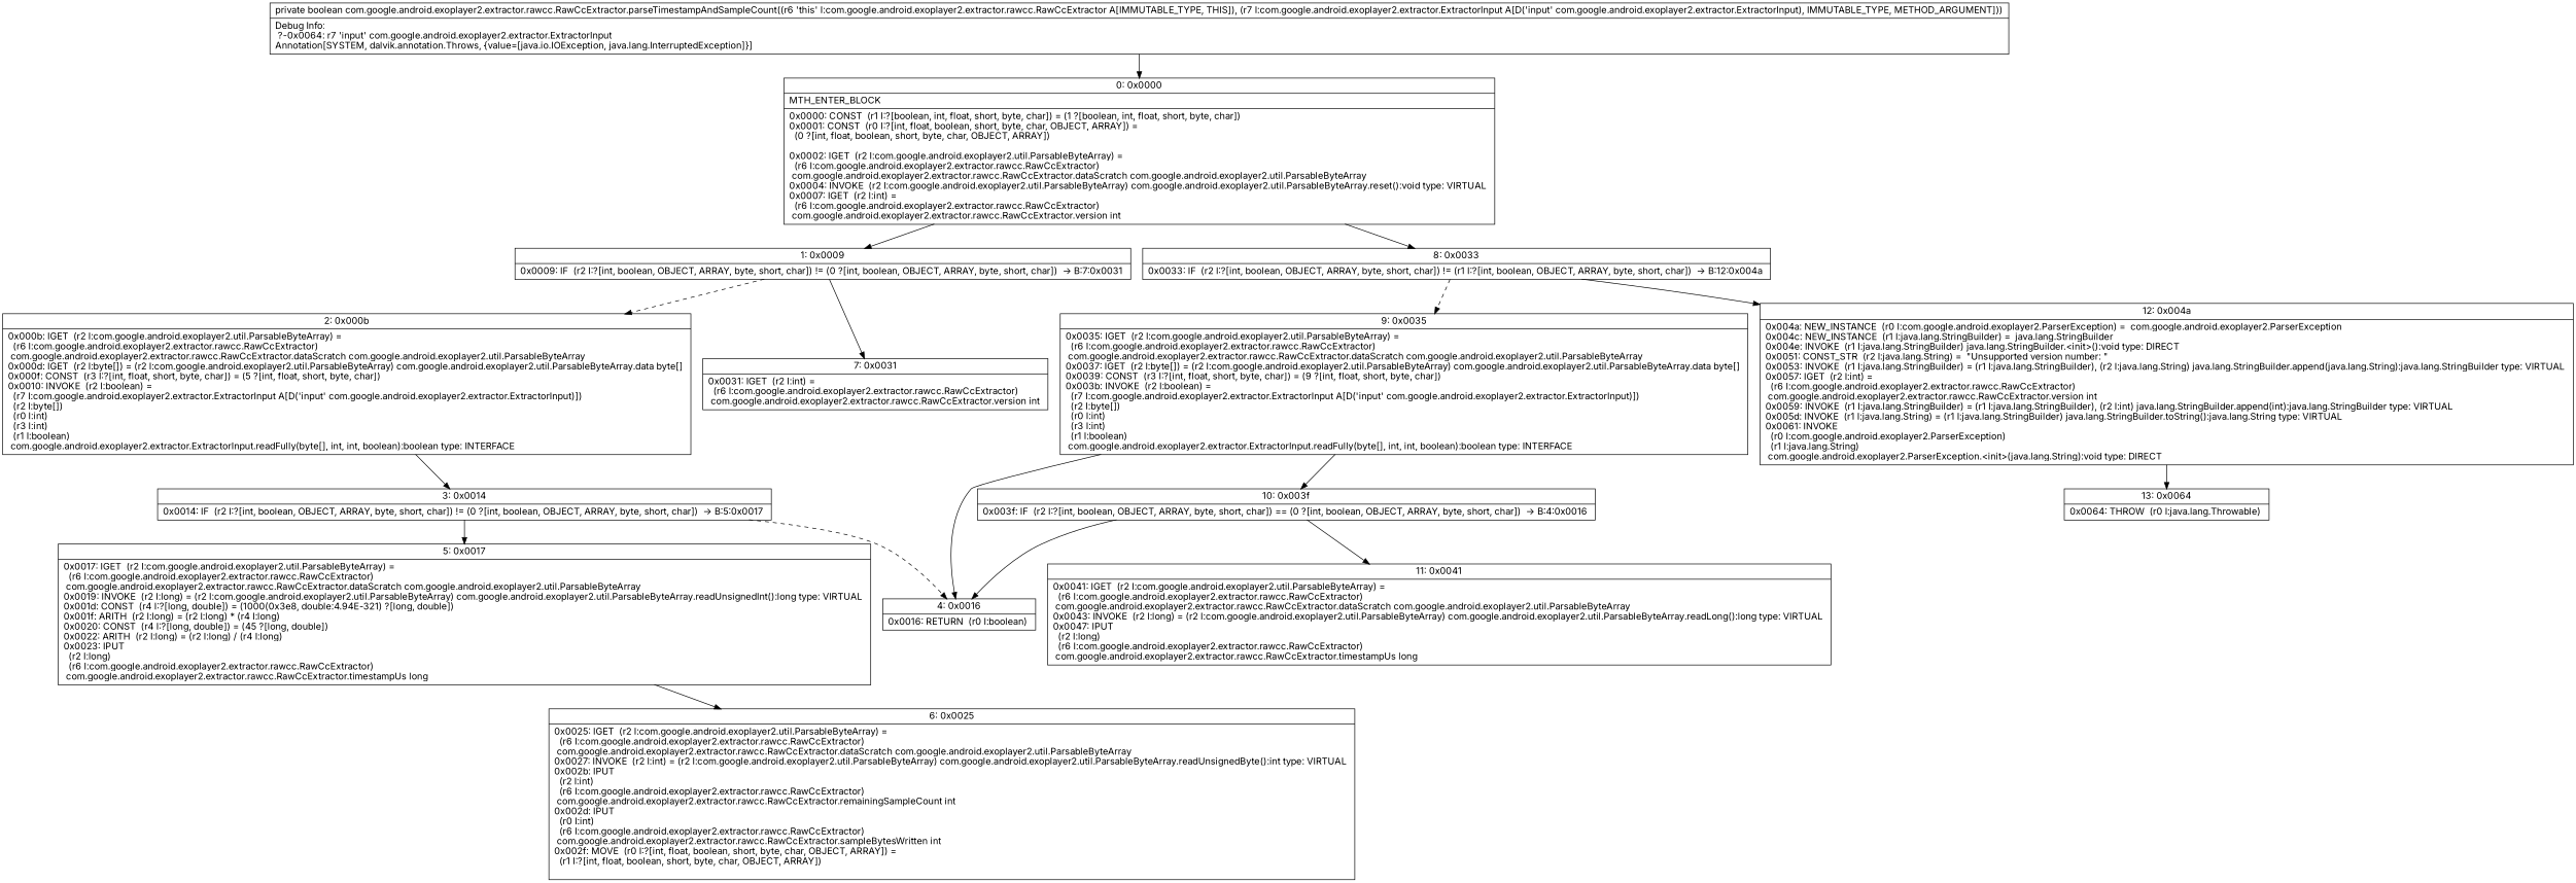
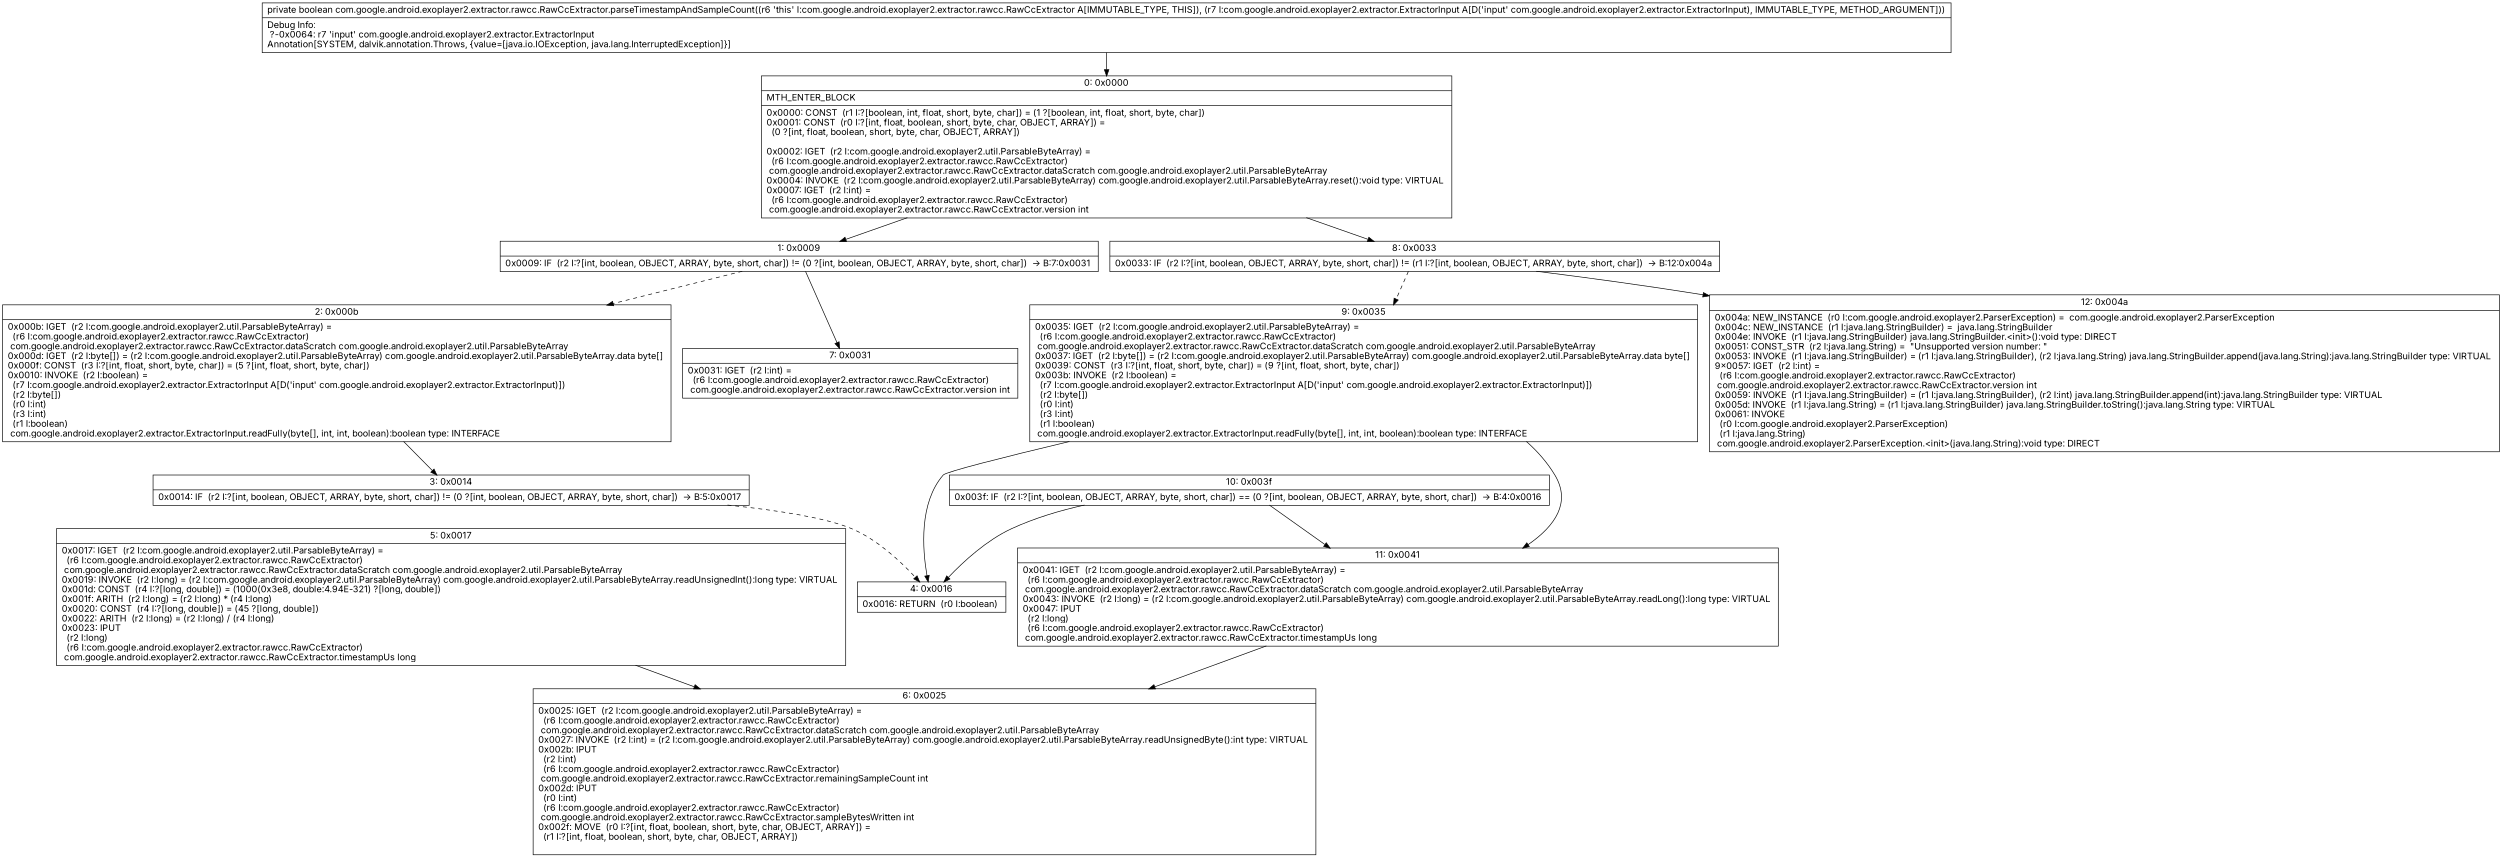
  digraph {
    fontname=Inter
    node [fontname=Inter shape=record]
    edge [fontname=Inter]
    n1 [label="{0\:\ 0x0000|MTH_ENTER_BLOCK\l|0x0000: CONST  (r1 I:?[boolean, int, float, short, byte, char]) = (1 ?[boolean, int, float, short, byte, char]) \l0x0001: CONST  (r0 I:?[int, float, boolean, short, byte, char, OBJECT, ARRAY]) = \l  (0 ?[int, float, boolean, short, byte, char, OBJECT, ARRAY])\l \l0x0002: IGET  (r2 I:com.google.android.exoplayer2.util.ParsableByteArray) = \l  (r6 I:com.google.android.exoplayer2.extractor.rawcc.RawCcExtractor)\l com.google.android.exoplayer2.extractor.rawcc.RawCcExtractor.dataScratch com.google.android.exoplayer2.util.ParsableByteArray \l0x0004: INVOKE  (r2 I:com.google.android.exoplayer2.util.ParsableByteArray) com.google.android.exoplayer2.util.ParsableByteArray.reset():void type: VIRTUAL \l0x0007: IGET  (r2 I:int) = \l  (r6 I:com.google.android.exoplayer2.extractor.rawcc.RawCcExtractor)\l com.google.android.exoplayer2.extractor.rawcc.RawCcExtractor.version int \l}"]
    n2 [label="{1\:\ 0x0009|0x0009: IF  (r2 I:?[int, boolean, OBJECT, ARRAY, byte, short, char]) != (0 ?[int, boolean, OBJECT, ARRAY, byte, short, char])  \-\> B:7:0x0031 \l}"]
    n3 [label="{8\:\ 0x0033|0x0033: IF  (r2 I:?[int, boolean, OBJECT, ARRAY, byte, short, char]) != (r1 I:?[int, boolean, OBJECT, ARRAY, byte, short, char])  \-\> B:12:0x004a \l}"]
    n4 [label="{2\:\ 0x000b|0x000b: IGET  (r2 I:com.google.android.exoplayer2.util.ParsableByteArray) = \l  (r6 I:com.google.android.exoplayer2.extractor.rawcc.RawCcExtractor)\l com.google.android.exoplayer2.extractor.rawcc.RawCcExtractor.dataScratch com.google.android.exoplayer2.util.ParsableByteArray \l0x000d: IGET  (r2 I:byte[]) = (r2 I:com.google.android.exoplayer2.util.ParsableByteArray) com.google.android.exoplayer2.util.ParsableByteArray.data byte[] \l0x000f: CONST  (r3 I:?[int, float, short, byte, char]) = (5 ?[int, float, short, byte, char]) \l0x0010: INVOKE  (r2 I:boolean) = \l  (r7 I:com.google.android.exoplayer2.extractor.ExtractorInput A[D('input' com.google.android.exoplayer2.extractor.ExtractorInput)])\l  (r2 I:byte[])\l  (r0 I:int)\l  (r3 I:int)\l  (r1 I:boolean)\l com.google.android.exoplayer2.extractor.ExtractorInput.readFully(byte[], int, int, boolean):boolean type: INTERFACE \l}"]
    n5 [label="{7\:\ 0x0031|0x0031: IGET  (r2 I:int) = \l  (r6 I:com.google.android.exoplayer2.extractor.rawcc.RawCcExtractor)\l com.google.android.exoplayer2.extractor.rawcc.RawCcExtractor.version int \l}"]
    n6 [label="{3\:\ 0x0014|0x0014: IF  (r2 I:?[int, boolean, OBJECT, ARRAY, byte, short, char]) != (0 ?[int, boolean, OBJECT, ARRAY, byte, short, char])  \-\> B:5:0x0017 \l}"]
    n7 [label="{4\:\ 0x0016|0x0016: RETURN  (r0 I:boolean) \l}"]
    n8 [label="{5\:\ 0x0017|0x0017: IGET  (r2 I:com.google.android.exoplayer2.util.ParsableByteArray) = \l  (r6 I:com.google.android.exoplayer2.extractor.rawcc.RawCcExtractor)\l com.google.android.exoplayer2.extractor.rawcc.RawCcExtractor.dataScratch com.google.android.exoplayer2.util.ParsableByteArray \l0x0019: INVOKE  (r2 I:long) = (r2 I:com.google.android.exoplayer2.util.ParsableByteArray) com.google.android.exoplayer2.util.ParsableByteArray.readUnsignedInt():long type: VIRTUAL \l0x001d: CONST  (r4 I:?[long, double]) = (1000(0x3e8, double:4.94E\-321) ?[long, double]) \l0x001f: ARITH  (r2 I:long) = (r2 I:long) * (r4 I:long) \l0x0020: CONST  (r4 I:?[long, double]) = (45 ?[long, double]) \l0x0022: ARITH  (r2 I:long) = (r2 I:long) \/ (r4 I:long) \l0x0023: IPUT  \l  (r2 I:long)\l  (r6 I:com.google.android.exoplayer2.extractor.rawcc.RawCcExtractor)\l com.google.android.exoplayer2.extractor.rawcc.RawCcExtractor.timestampUs long \l}"]
    n9 [label="{6\:\ 0x0025|0x0025: IGET  (r2 I:com.google.android.exoplayer2.util.ParsableByteArray) = \l  (r6 I:com.google.android.exoplayer2.extractor.rawcc.RawCcExtractor)\l com.google.android.exoplayer2.extractor.rawcc.RawCcExtractor.dataScratch com.google.android.exoplayer2.util.ParsableByteArray \l0x0027: INVOKE  (r2 I:int) = (r2 I:com.google.android.exoplayer2.util.ParsableByteArray) com.google.android.exoplayer2.util.ParsableByteArray.readUnsignedByte():int type: VIRTUAL \l0x002b: IPUT  \l  (r2 I:int)\l  (r6 I:com.google.android.exoplayer2.extractor.rawcc.RawCcExtractor)\l com.google.android.exoplayer2.extractor.rawcc.RawCcExtractor.remainingSampleCount int \l0x002d: IPUT  \l  (r0 I:int)\l  (r6 I:com.google.android.exoplayer2.extractor.rawcc.RawCcExtractor)\l com.google.android.exoplayer2.extractor.rawcc.RawCcExtractor.sampleBytesWritten int \l0x002f: MOVE  (r0 I:?[int, float, boolean, short, byte, char, OBJECT, ARRAY]) = \l  (r1 I:?[int, float, boolean, short, byte, char, OBJECT, ARRAY])\l \l}"]
    n10 [label="{9\:\ 0x0035|0x0035: IGET  (r2 I:com.google.android.exoplayer2.util.ParsableByteArray) = \l  (r6 I:com.google.android.exoplayer2.extractor.rawcc.RawCcExtractor)\l com.google.android.exoplayer2.extractor.rawcc.RawCcExtractor.dataScratch com.google.android.exoplayer2.util.ParsableByteArray \l0x0037: IGET  (r2 I:byte[]) = (r2 I:com.google.android.exoplayer2.util.ParsableByteArray) com.google.android.exoplayer2.util.ParsableByteArray.data byte[] \l0x0039: CONST  (r3 I:?[int, float, short, byte, char]) = (9 ?[int, float, short, byte, char]) \l0x003b: INVOKE  (r2 I:boolean) = \l  (r7 I:com.google.android.exoplayer2.extractor.ExtractorInput A[D('input' com.google.android.exoplayer2.extractor.ExtractorInput)])\l  (r2 I:byte[])\l  (r0 I:int)\l  (r3 I:int)\l  (r1 I:boolean)\l com.google.android.exoplayer2.extractor.ExtractorInput.readFully(byte[], int, int, boolean):boolean type: INTERFACE \l}"]
-   n11 [label="{12\:\ 0x004a|0x004a: NEW_INSTANCE  (r0 I:com.google.android.exoplayer2.ParserException) =  com.google.android.exoplayer2.ParserException \l0x004c: NEW_INSTANCE  (r1 I:java.lang.StringBuilder) =  java.lang.StringBuilder \l0x004e: INVOKE  (r1 I:java.lang.StringBuilder) java.lang.StringBuilder.\<init\>():void type: DIRECT \l0x0051: CONST_STR  (r2 I:java.lang.String) =  \"Unsupported version number: \" \l0x0053: INVOKE  (r1 I:java.lang.StringBuilder) = (r1 I:java.lang.StringBuilder), (r2 I:java.lang.String) java.lang.StringBuilder.append(java.lang.String):java.lang.StringBuilder type: VIRTUAL \l0x0057: IGET  (r2 I:int) = \l  (r6 I:com.google.android.exoplayer2.extractor.rawcc.RawCcExtractor)\l com.google.android.exoplayer2.extractor.rawcc.RawCcExtractor.version int \l0x0059: INVOKE  (r1 I:java.lang.StringBuilder) = (r1 I:java.lang.StringBuilder), (r2 I:int) java.lang.StringBuilder.append(int):java.lang.StringBuilder type: VIRTUAL \l0x005d: INVOKE  (r1 I:java.lang.String) = (r1 I:java.lang.StringBuilder) java.lang.StringBuilder.toString():java.lang.String type: VIRTUAL \l0x0061: INVOKE  \l  (r0 I:com.google.android.exoplayer2.ParserException)\l  (r1 I:java.lang.String)\l com.google.android.exoplayer2.ParserException.\<init\>(java.lang.String):void type: DIRECT \l}"]
+   n11 [label="{12\:\ 0x004a|0x004a: NEW_INSTANCE  (r0 I:com.google.android.exoplayer2.ParserException) =  com.google.android.exoplayer2.ParserException \l0x004c: NEW_INSTANCE  (r1 I:java.lang.StringBuilder) =  java.lang.StringBuilder \l0x004e: INVOKE  (r1 I:java.lang.StringBuilder) java.lang.StringBuilder.\<init\>():void type: DIRECT \l0x0051: CONST_STR  (r2 I:java.lang.String) =  \"Unsupported version number: \" \l0x0053: INVOKE  (r1 I:java.lang.StringBuilder) = (r1 I:java.lang.StringBuilder), (r2 I:java.lang.String) java.lang.StringBuilder.append(java.lang.String):java.lang.StringBuilder type: VIRTUAL \l9x0057: IGET  (r2 I:int) = \l  (r6 I:com.google.android.exoplayer2.extractor.rawcc.RawCcExtractor)\l com.google.android.exoplayer2.extractor.rawcc.RawCcExtractor.version int \l0x0059: INVOKE  (r1 I:java.lang.StringBuilder) = (r1 I:java.lang.StringBuilder), (r2 I:int) java.lang.StringBuilder.append(int):java.lang.StringBuilder type: VIRTUAL \l0x005d: INVOKE  (r1 I:java.lang.String) = (r1 I:java.lang.StringBuilder) java.lang.StringBuilder.toString():java.lang.String type: VIRTUAL \l0x0061: INVOKE  \l  (r0 I:com.google.android.exoplayer2.ParserException)\l  (r1 I:java.lang.String)\l com.google.android.exoplayer2.ParserException.\<init\>(java.lang.String):void type: DIRECT \l}"]
    n12 [label="{10\:\ 0x003f|0x003f: IF  (r2 I:?[int, boolean, OBJECT, ARRAY, byte, short, char]) == (0 ?[int, boolean, OBJECT, ARRAY, byte, short, char])  \-\> B:4:0x0016 \l}"]
-   n13 [label="{13\:\ 0x0064|0x0064: THROW  (r0 I:java.lang.Throwable) \l}"]
    n14 [label="{11\:\ 0x0041|0x0041: IGET  (r2 I:com.google.android.exoplayer2.util.ParsableByteArray) = \l  (r6 I:com.google.android.exoplayer2.extractor.rawcc.RawCcExtractor)\l com.google.android.exoplayer2.extractor.rawcc.RawCcExtractor.dataScratch com.google.android.exoplayer2.util.ParsableByteArray \l0x0043: INVOKE  (r2 I:long) = (r2 I:com.google.android.exoplayer2.util.ParsableByteArray) com.google.android.exoplayer2.util.ParsableByteArray.readLong():long type: VIRTUAL \l0x0047: IPUT  \l  (r2 I:long)\l  (r6 I:com.google.android.exoplayer2.extractor.rawcc.RawCcExtractor)\l com.google.android.exoplayer2.extractor.rawcc.RawCcExtractor.timestampUs long \l}"]
    n15 [label="{private boolean com.google.android.exoplayer2.extractor.rawcc.RawCcExtractor.parseTimestampAndSampleCount((r6 'this' I:com.google.android.exoplayer2.extractor.rawcc.RawCcExtractor A[IMMUTABLE_TYPE, THIS]), (r7 I:com.google.android.exoplayer2.extractor.ExtractorInput A[D('input' com.google.android.exoplayer2.extractor.ExtractorInput), IMMUTABLE_TYPE, METHOD_ARGUMENT]))  | Debug Info:\l  ?\-0x0064: r7 'input' com.google.android.exoplayer2.extractor.ExtractorInput\lAnnotation[SYSTEM, dalvik.annotation.Throws, \{value=[java.io.IOException, java.lang.InterruptedException]\}]\l}"]
    n1 -> n2
    n1 -> n3
    n2 -> n4 [style=dashed]
    n2 -> n5
    n3 -> n10 [style=dashed]
    n3 -> n11
    n4 -> n6
    n6 -> n7 [style=dashed]
-   n6 -> n8
    n8 -> n9
    n10 -> n7
-   n10 -> n12
-   n11 -> n13
+   n10 -> n14
    n12 -> n7
    n12 -> n14 [style=solid]
+   n14 -> n9
    n15 -> n1
  }
